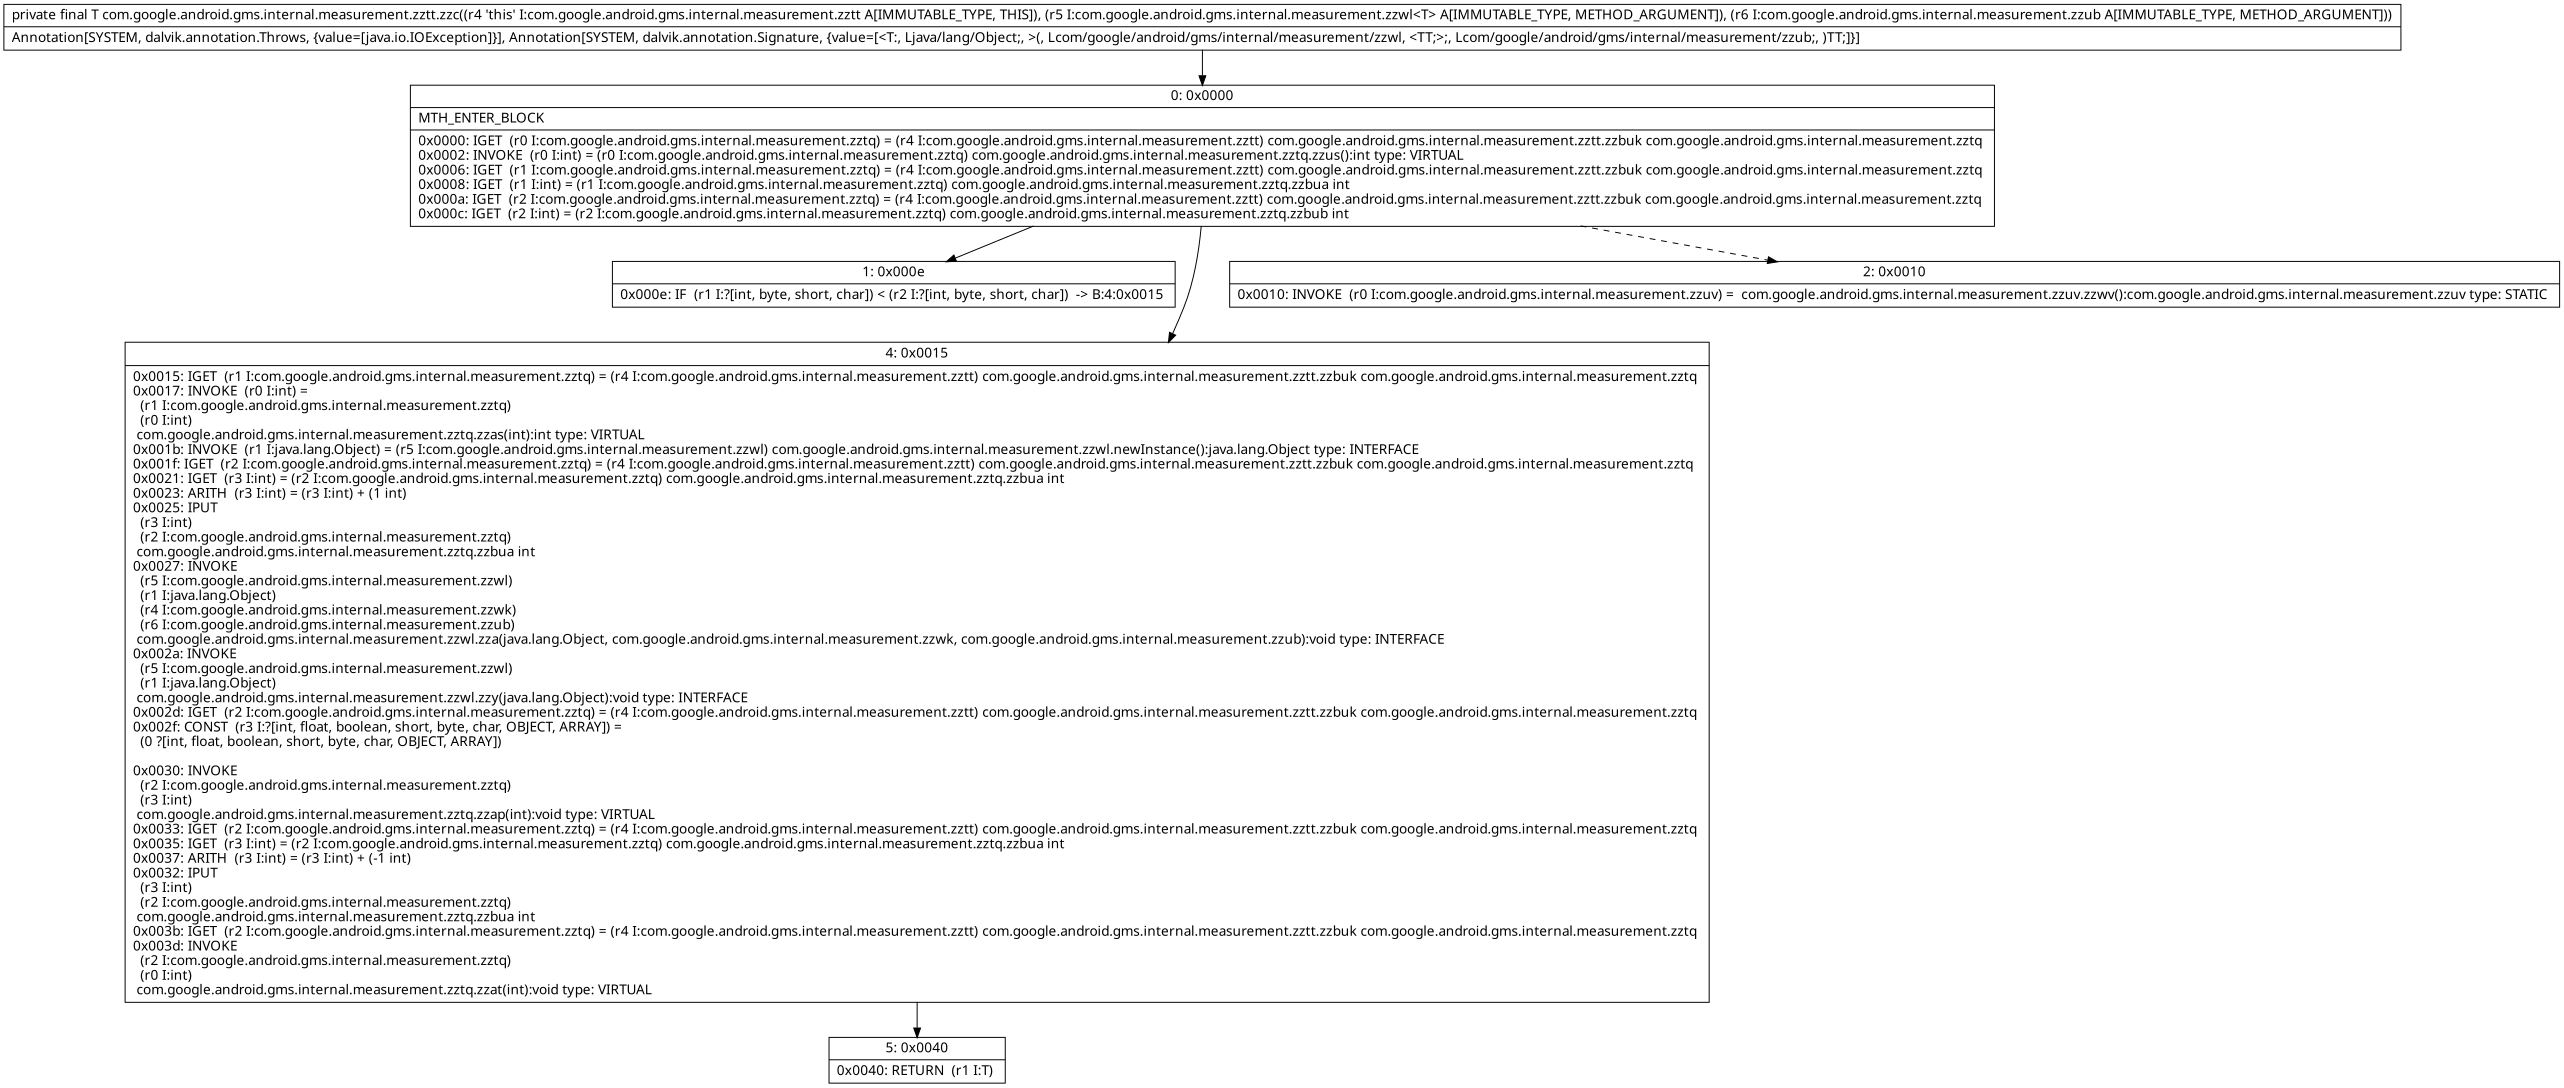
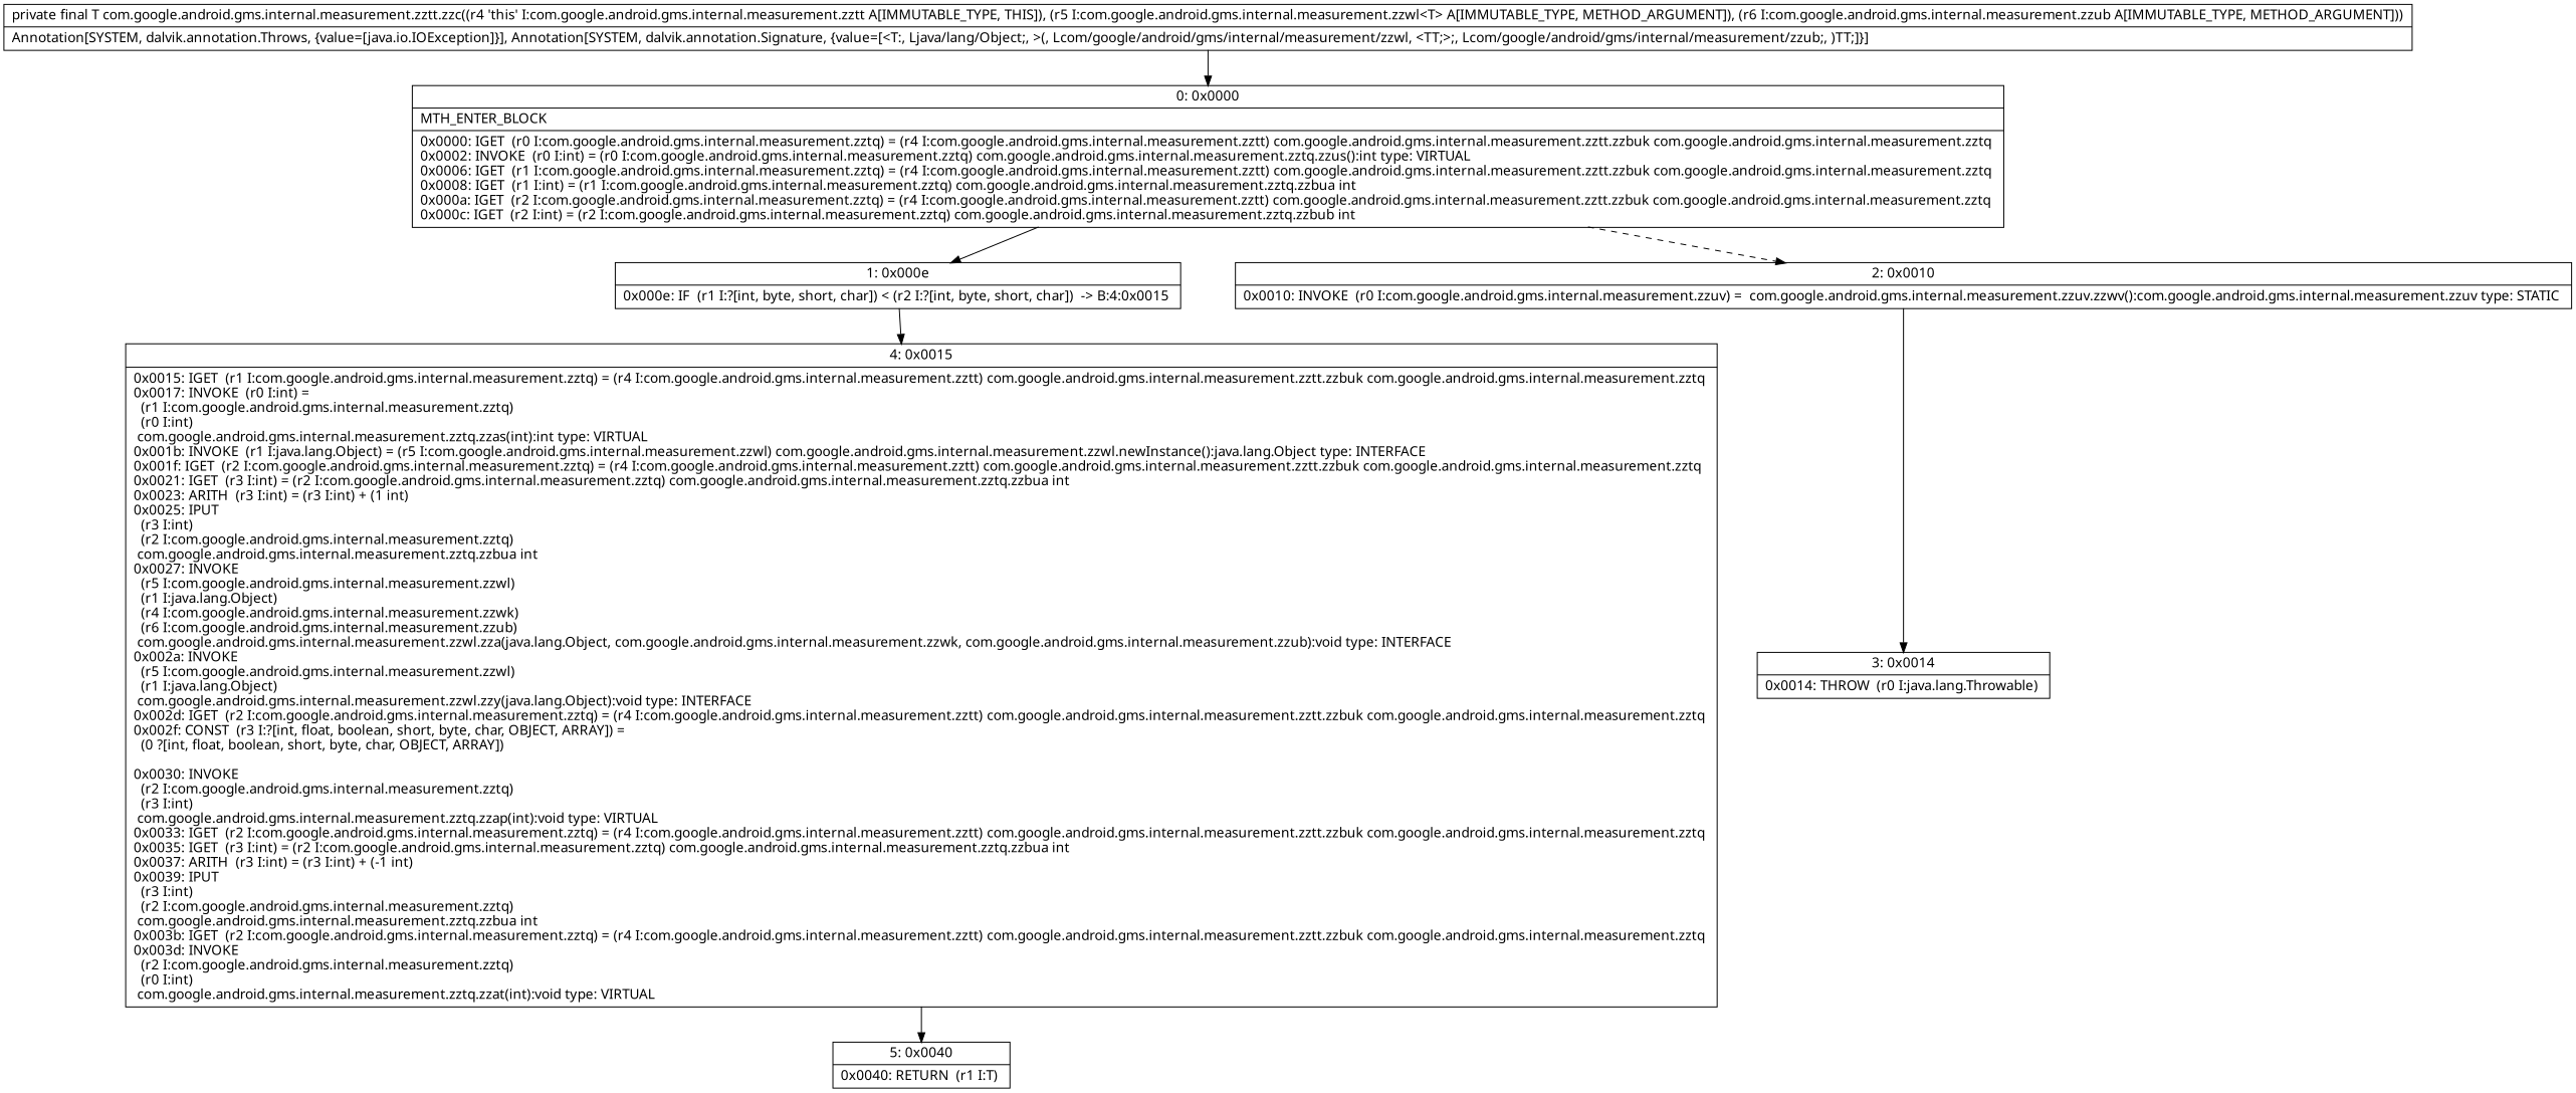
  digraph {
    fontname="Noto Sans"
    node [fontname="Noto Sans" shape=record]
    edge [fontname="Noto Sans"]
    n1 [label="{0\:\ 0x0000|MTH_ENTER_BLOCK\l|0x0000: IGET  (r0 I:com.google.android.gms.internal.measurement.zztq) = (r4 I:com.google.android.gms.internal.measurement.zztt) com.google.android.gms.internal.measurement.zztt.zzbuk com.google.android.gms.internal.measurement.zztq \l0x0002: INVOKE  (r0 I:int) = (r0 I:com.google.android.gms.internal.measurement.zztq) com.google.android.gms.internal.measurement.zztq.zzus():int type: VIRTUAL \l0x0006: IGET  (r1 I:com.google.android.gms.internal.measurement.zztq) = (r4 I:com.google.android.gms.internal.measurement.zztt) com.google.android.gms.internal.measurement.zztt.zzbuk com.google.android.gms.internal.measurement.zztq \l0x0008: IGET  (r1 I:int) = (r1 I:com.google.android.gms.internal.measurement.zztq) com.google.android.gms.internal.measurement.zztq.zzbua int \l0x000a: IGET  (r2 I:com.google.android.gms.internal.measurement.zztq) = (r4 I:com.google.android.gms.internal.measurement.zztt) com.google.android.gms.internal.measurement.zztt.zzbuk com.google.android.gms.internal.measurement.zztq \l0x000c: IGET  (r2 I:int) = (r2 I:com.google.android.gms.internal.measurement.zztq) com.google.android.gms.internal.measurement.zztq.zzbub int \l}"]
    n2 [label="{1\:\ 0x000e|0x000e: IF  (r1 I:?[int, byte, short, char]) \< (r2 I:?[int, byte, short, char])  \-\> B:4:0x0015 \l}"]
    n3 [label="{2\:\ 0x0010|0x0010: INVOKE  (r0 I:com.google.android.gms.internal.measurement.zzuv) =  com.google.android.gms.internal.measurement.zzuv.zzwv():com.google.android.gms.internal.measurement.zzuv type: STATIC \l}"]
-   n4 [label="{4\:\ 0x0015|0x0015: IGET  (r1 I:com.google.android.gms.internal.measurement.zztq) = (r4 I:com.google.android.gms.internal.measurement.zztt) com.google.android.gms.internal.measurement.zztt.zzbuk com.google.android.gms.internal.measurement.zztq \l0x0017: INVOKE  (r0 I:int) = \l  (r1 I:com.google.android.gms.internal.measurement.zztq)\l  (r0 I:int)\l com.google.android.gms.internal.measurement.zztq.zzas(int):int type: VIRTUAL \l0x001b: INVOKE  (r1 I:java.lang.Object) = (r5 I:com.google.android.gms.internal.measurement.zzwl) com.google.android.gms.internal.measurement.zzwl.newInstance():java.lang.Object type: INTERFACE \l0x001f: IGET  (r2 I:com.google.android.gms.internal.measurement.zztq) = (r4 I:com.google.android.gms.internal.measurement.zztt) com.google.android.gms.internal.measurement.zztt.zzbuk com.google.android.gms.internal.measurement.zztq \l0x0021: IGET  (r3 I:int) = (r2 I:com.google.android.gms.internal.measurement.zztq) com.google.android.gms.internal.measurement.zztq.zzbua int \l0x0023: ARITH  (r3 I:int) = (r3 I:int) + (1 int) \l0x0025: IPUT  \l  (r3 I:int)\l  (r2 I:com.google.android.gms.internal.measurement.zztq)\l com.google.android.gms.internal.measurement.zztq.zzbua int \l0x0027: INVOKE  \l  (r5 I:com.google.android.gms.internal.measurement.zzwl)\l  (r1 I:java.lang.Object)\l  (r4 I:com.google.android.gms.internal.measurement.zzwk)\l  (r6 I:com.google.android.gms.internal.measurement.zzub)\l com.google.android.gms.internal.measurement.zzwl.zza(java.lang.Object, com.google.android.gms.internal.measurement.zzwk, com.google.android.gms.internal.measurement.zzub):void type: INTERFACE \l0x002a: INVOKE  \l  (r5 I:com.google.android.gms.internal.measurement.zzwl)\l  (r1 I:java.lang.Object)\l com.google.android.gms.internal.measurement.zzwl.zzy(java.lang.Object):void type: INTERFACE \l0x002d: IGET  (r2 I:com.google.android.gms.internal.measurement.zztq) = (r4 I:com.google.android.gms.internal.measurement.zztt) com.google.android.gms.internal.measurement.zztt.zzbuk com.google.android.gms.internal.measurement.zztq \l0x002f: CONST  (r3 I:?[int, float, boolean, short, byte, char, OBJECT, ARRAY]) = \l  (0 ?[int, float, boolean, short, byte, char, OBJECT, ARRAY])\l \l0x0030: INVOKE  \l  (r2 I:com.google.android.gms.internal.measurement.zztq)\l  (r3 I:int)\l com.google.android.gms.internal.measurement.zztq.zzap(int):void type: VIRTUAL \l0x0033: IGET  (r2 I:com.google.android.gms.internal.measurement.zztq) = (r4 I:com.google.android.gms.internal.measurement.zztt) com.google.android.gms.internal.measurement.zztt.zzbuk com.google.android.gms.internal.measurement.zztq \l0x0035: IGET  (r3 I:int) = (r2 I:com.google.android.gms.internal.measurement.zztq) com.google.android.gms.internal.measurement.zztq.zzbua int \l0x0037: ARITH  (r3 I:int) = (r3 I:int) + (\-1 int) \l0x0032: IPUT  \l  (r3 I:int)\l  (r2 I:com.google.android.gms.internal.measurement.zztq)\l com.google.android.gms.internal.measurement.zztq.zzbua int \l0x003b: IGET  (r2 I:com.google.android.gms.internal.measurement.zztq) = (r4 I:com.google.android.gms.internal.measurement.zztt) com.google.android.gms.internal.measurement.zztt.zzbuk com.google.android.gms.internal.measurement.zztq \l0x003d: INVOKE  \l  (r2 I:com.google.android.gms.internal.measurement.zztq)\l  (r0 I:int)\l com.google.android.gms.internal.measurement.zztq.zzat(int):void type: VIRTUAL \l}"]
+   n4 [label="{4\:\ 0x0015|0x0015: IGET  (r1 I:com.google.android.gms.internal.measurement.zztq) = (r4 I:com.google.android.gms.internal.measurement.zztt) com.google.android.gms.internal.measurement.zztt.zzbuk com.google.android.gms.internal.measurement.zztq \l0x0017: INVOKE  (r0 I:int) = \l  (r1 I:com.google.android.gms.internal.measurement.zztq)\l  (r0 I:int)\l com.google.android.gms.internal.measurement.zztq.zzas(int):int type: VIRTUAL \l0x001b: INVOKE  (r1 I:java.lang.Object) = (r5 I:com.google.android.gms.internal.measurement.zzwl) com.google.android.gms.internal.measurement.zzwl.newInstance():java.lang.Object type: INTERFACE \l0x001f: IGET  (r2 I:com.google.android.gms.internal.measurement.zztq) = (r4 I:com.google.android.gms.internal.measurement.zztt) com.google.android.gms.internal.measurement.zztt.zzbuk com.google.android.gms.internal.measurement.zztq \l0x0021: IGET  (r3 I:int) = (r2 I:com.google.android.gms.internal.measurement.zztq) com.google.android.gms.internal.measurement.zztq.zzbua int \l0x0023: ARITH  (r3 I:int) = (r3 I:int) + (1 int) \l0x0025: IPUT  \l  (r3 I:int)\l  (r2 I:com.google.android.gms.internal.measurement.zztq)\l com.google.android.gms.internal.measurement.zztq.zzbua int \l0x0027: INVOKE  \l  (r5 I:com.google.android.gms.internal.measurement.zzwl)\l  (r1 I:java.lang.Object)\l  (r4 I:com.google.android.gms.internal.measurement.zzwk)\l  (r6 I:com.google.android.gms.internal.measurement.zzub)\l com.google.android.gms.internal.measurement.zzwl.zza(java.lang.Object, com.google.android.gms.internal.measurement.zzwk, com.google.android.gms.internal.measurement.zzub):void type: INTERFACE \l0x002a: INVOKE  \l  (r5 I:com.google.android.gms.internal.measurement.zzwl)\l  (r1 I:java.lang.Object)\l com.google.android.gms.internal.measurement.zzwl.zzy(java.lang.Object):void type: INTERFACE \l0x002d: IGET  (r2 I:com.google.android.gms.internal.measurement.zztq) = (r4 I:com.google.android.gms.internal.measurement.zztt) com.google.android.gms.internal.measurement.zztt.zzbuk com.google.android.gms.internal.measurement.zztq \l0x002f: CONST  (r3 I:?[int, float, boolean, short, byte, char, OBJECT, ARRAY]) = \l  (0 ?[int, float, boolean, short, byte, char, OBJECT, ARRAY])\l \l0x0030: INVOKE  \l  (r2 I:com.google.android.gms.internal.measurement.zztq)\l  (r3 I:int)\l com.google.android.gms.internal.measurement.zztq.zzap(int):void type: VIRTUAL \l0x0033: IGET  (r2 I:com.google.android.gms.internal.measurement.zztq) = (r4 I:com.google.android.gms.internal.measurement.zztt) com.google.android.gms.internal.measurement.zztt.zzbuk com.google.android.gms.internal.measurement.zztq \l0x0035: IGET  (r3 I:int) = (r2 I:com.google.android.gms.internal.measurement.zztq) com.google.android.gms.internal.measurement.zztq.zzbua int \l0x0037: ARITH  (r3 I:int) = (r3 I:int) + (\-1 int) \l0x0039: IPUT  \l  (r3 I:int)\l  (r2 I:com.google.android.gms.internal.measurement.zztq)\l com.google.android.gms.internal.measurement.zztq.zzbua int \l0x003b: IGET  (r2 I:com.google.android.gms.internal.measurement.zztq) = (r4 I:com.google.android.gms.internal.measurement.zztt) com.google.android.gms.internal.measurement.zztt.zzbuk com.google.android.gms.internal.measurement.zztq \l0x003d: INVOKE  \l  (r2 I:com.google.android.gms.internal.measurement.zztq)\l  (r0 I:int)\l com.google.android.gms.internal.measurement.zztq.zzat(int):void type: VIRTUAL \l}"]
+   n5 [label="{3\:\ 0x0014|0x0014: THROW  (r0 I:java.lang.Throwable) \l}"]
    n6 [label="{5\:\ 0x0040|0x0040: RETURN  (r1 I:T) \l}"]
    n7 [label="{private final T com.google.android.gms.internal.measurement.zztt.zzc((r4 'this' I:com.google.android.gms.internal.measurement.zztt A[IMMUTABLE_TYPE, THIS]), (r5 I:com.google.android.gms.internal.measurement.zzwl\<T\> A[IMMUTABLE_TYPE, METHOD_ARGUMENT]), (r6 I:com.google.android.gms.internal.measurement.zzub A[IMMUTABLE_TYPE, METHOD_ARGUMENT]))  | Annotation[SYSTEM, dalvik.annotation.Throws, \{value=[java.io.IOException]\}], Annotation[SYSTEM, dalvik.annotation.Signature, \{value=[\<T:, Ljava\/lang\/Object;, \>(, Lcom\/google\/android\/gms\/internal\/measurement\/zzwl, \<TT;\>;, Lcom\/google\/android\/gms\/internal\/measurement\/zzub;, )TT;]\}]\l}"]
    n1 -> n2
    n1 -> n3 [style=dashed]
-   n1 -> n4
+   n2 -> n4
+   n3 -> n5
    n4 -> n6
    n7 -> n1
  }
